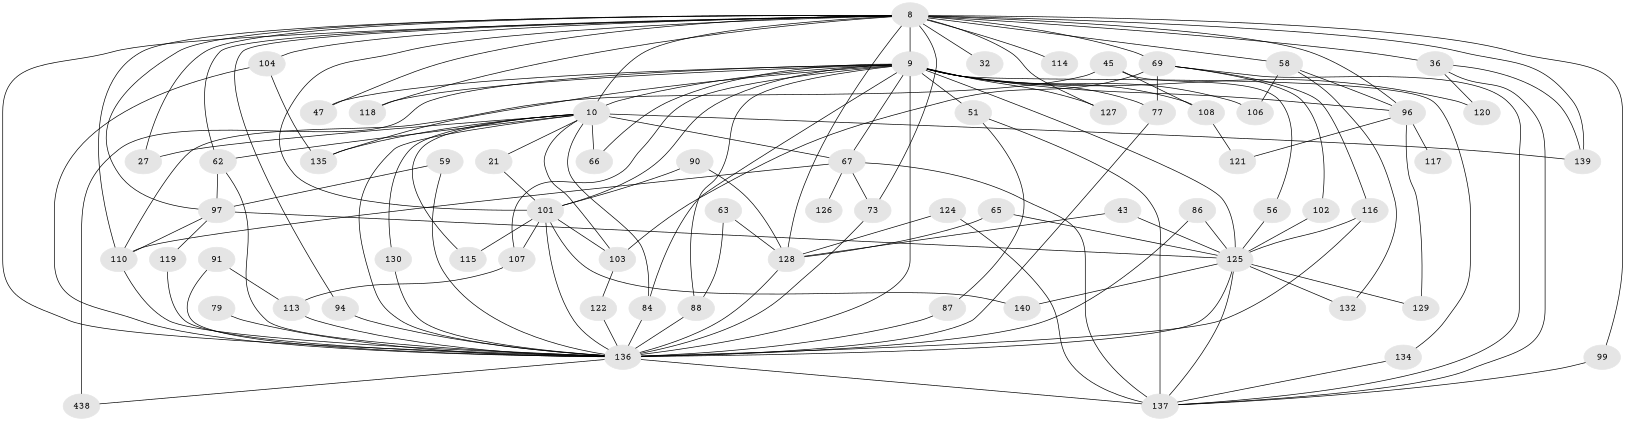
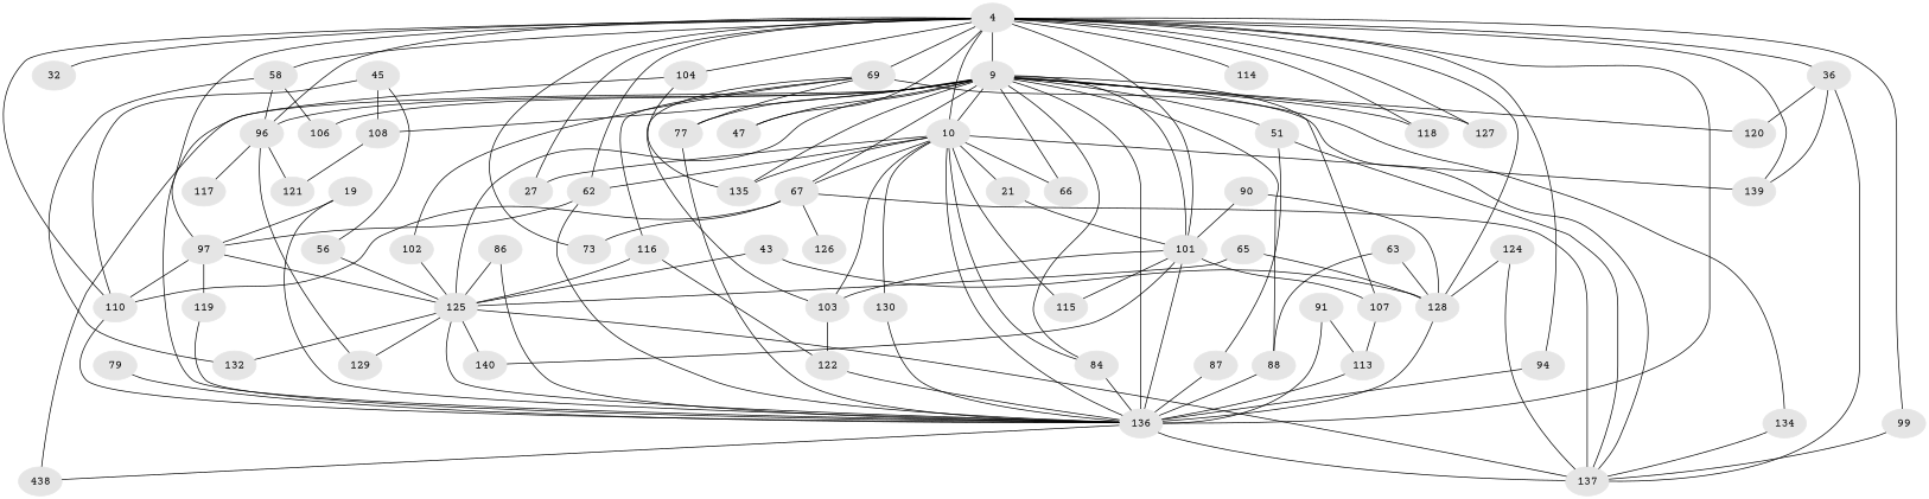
  graph {
    fontname="Courier Prime"
    node [color=gray90 fontname="Courier Prime" style=filled]
    edge [fontname="Courier Prime"]
-   4 [super="+2" label=8]
+   4 [super="+2"]
    9 [super="+7+5"]
    10 [super="+1"]
    27
    32
    36 [super="+29"]
    47
    58 [super="+23"]
    62 [super="+20"]
    69 [super="+55+53"]
    73 [super="+61"]
    94
    96 [super="+46"]
    97 [super="+78+57"]
    99
    101 [super="+16+59"]
    104 [super="+37"]
    110 [super="+100+105"]
    114
    118
    127
    128 [super="+41+89"]
    136 [super="+3+39+98+8"]
    139 [super="+92+133"]
    51 [super="+38"]
    66
    67 [super="+48"]
    77 [super="+52"]
    84 [super="+40"]
    88 [super="+30"]
    106
    107 [super="+17"]
    108 [super="+93"]
    120
    125 [super="+112+82+60+31"]
    134
    135 [super="+81"]
    n38 [label=438 super="+123"]
    21
    103 [super="+74"]
    115
    130
    137 [super="+22+70+76+95"]
    132
    102
    116 [super="+80"]
    117
    121
    129
    119
    140
    87
    126
    113 [super="+109"]
    45
    56
    122
-   19 [label=59]
+   19
    43
    63
    65
    79
    86
    90
    91 [super="+71+68"]
    124
    4 -- 9 [weight=6]
    4 -- 10 [weight=4]
    4 -- 27
    4 -- 32
    4 -- 36 [weight=3]
    4 -- 47
    4 -- 58
    4 -- 62
    4 -- 69 [weight=5]
    4 -- 73
    4 -- 94
    4 -- 96 [weight=3]
    4 -- 97
    4 -- 99
    4 -- 101 [weight=2]
    4 -- 104 [weight=2]
    4 -- 110
    4 -- 114 [weight=2]
    4 -- 118
    4 -- 127
    4 -- 128 [weight=2]
    4 -- 136 [weight=6]
    4 -- 139
    9 -- 10 [weight=6]
    9 -- 47
    9 -- 96 [weight=3]
    9 -- 101
    9 -- 118
    9 -- 127
    9 -- 136 [weight=12]
    9 -- 51 [weight=3]
    9 -- 66
    9 -- 67
    9 -- 77
    9 -- 84
    9 -- 88
    9 -- 106
    9 -- 107 [weight=2]
    9 -- 108 [weight=2]
    9 -- 120
    9 -- 125 [weight=8]
    9 -- 134
    9 -- 135
    9 -- n38 [weight=2]
    10 -- 27
    10 -- 62
    10 -- 136 [weight=6]
    10 -- 139 [weight=3]
    10 -- 66
    10 -- 67 [weight=3]
    10 -- 84
    10 -- 135
    10 -- 21
    10 -- 103
    10 -- 115
    10 -- 130
    36 -- 139
    36 -- 120
    36 -- 137
    58 -- 96
    58 -- 106
    58 -- 132
    62 -- 97
    62 -- 136 [weight=2]
    69 -- 77
    69 -- 103
    69 -- 137
    69 -- 102
    69 -- 116
-   73 -- 136
    94 -- 136
    96 -- 117 [weight=2]
    96 -- 121
    96 -- 129
    97 -- 110
    97 -- 125 [weight=2]
    97 -- 119
    99 -- 137
    101 -- 136 [weight=2]
    101 -- 107
    101 -- 103
    101 -- 115
    101 -- 140
    104 -- 136
    104 -- 135
    110 -- 136
    128 -- 136 [weight=3]
    136 -- n38
    136 -- 137 [weight=3]
    51 -- 137
    51 -- 87
    67 -- 73
    67 -- 110
    67 -- 137
    67 -- 126
    77 -- 136
    84 -- 136 [weight=2]
    88 -- 136 [weight=2]
    107 -- 113
    108 -- 121
    125 -- 136 [weight=3]
    125 -- 137
    125 -- 132
    125 -- 129
    125 -- 140
    134 -- 137
    21 -- 101
    103 -- 122
    130 -- 136
    102 -- 125
-   116 -- 136
+   116 -- 122
    116 -- 125
    119 -- 136
    87 -- 136
    113 -- 136
    45 -- 110
    45 -- 108
    45 -- 56
    56 -- 125
    122 -- 136
    19 -- 97
    19 -- 136 [weight=2]
    43 -- 128 [weight=2]
    43 -- 125
    63 -- 128
    63 -- 88
    65 -- 128
    65 -- 125
    79 -- 136
    86 -- 136
    86 -- 125
    90 -- 101
    90 -- 128
    91 -- 136 [weight=3]
    91 -- 113
    124 -- 128
    124 -- 137
  }
